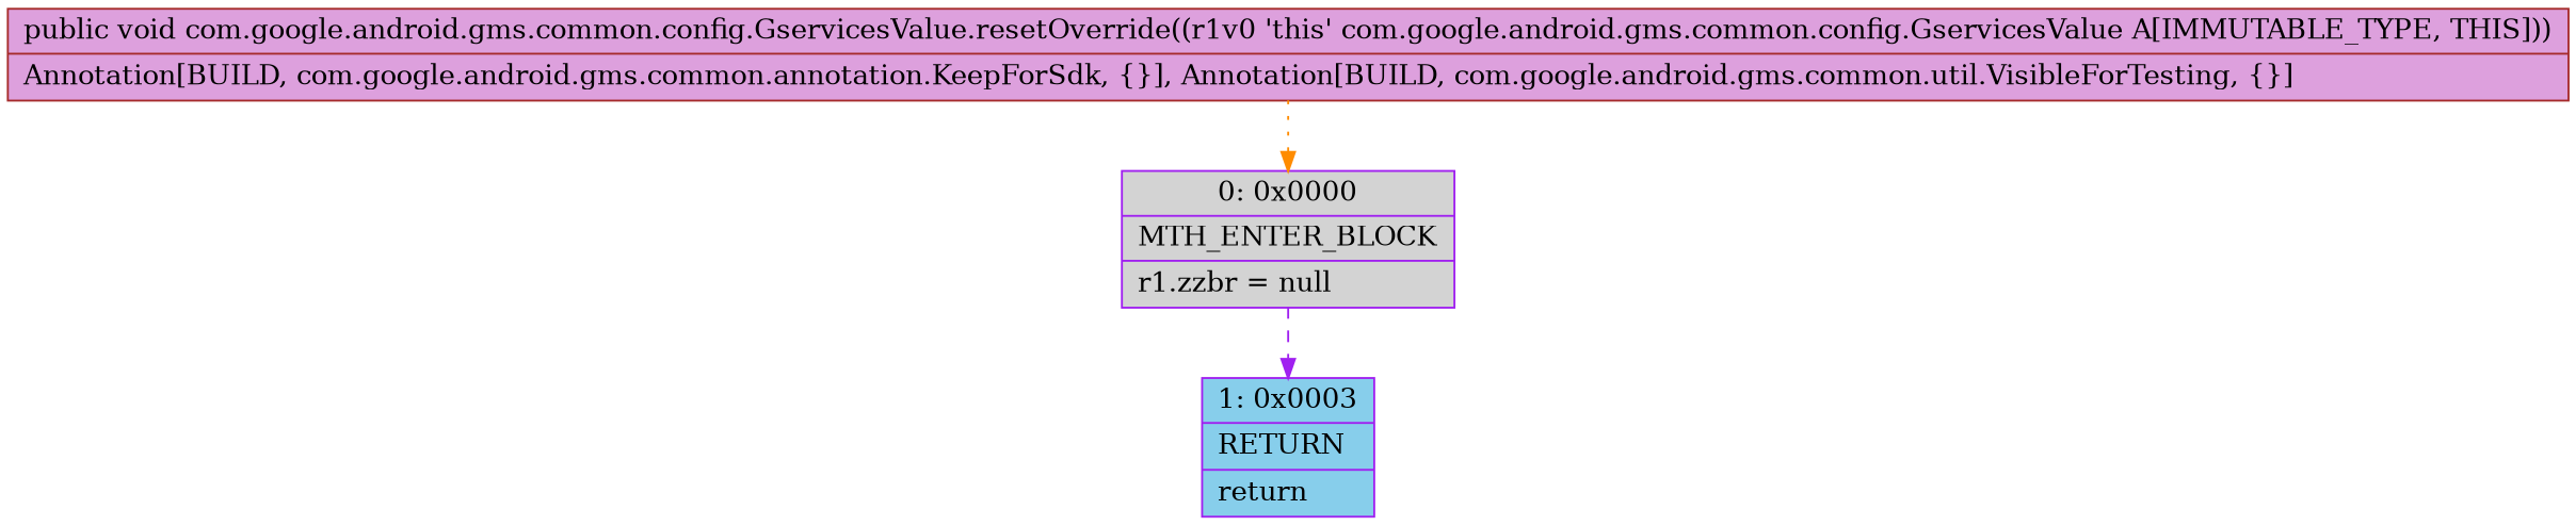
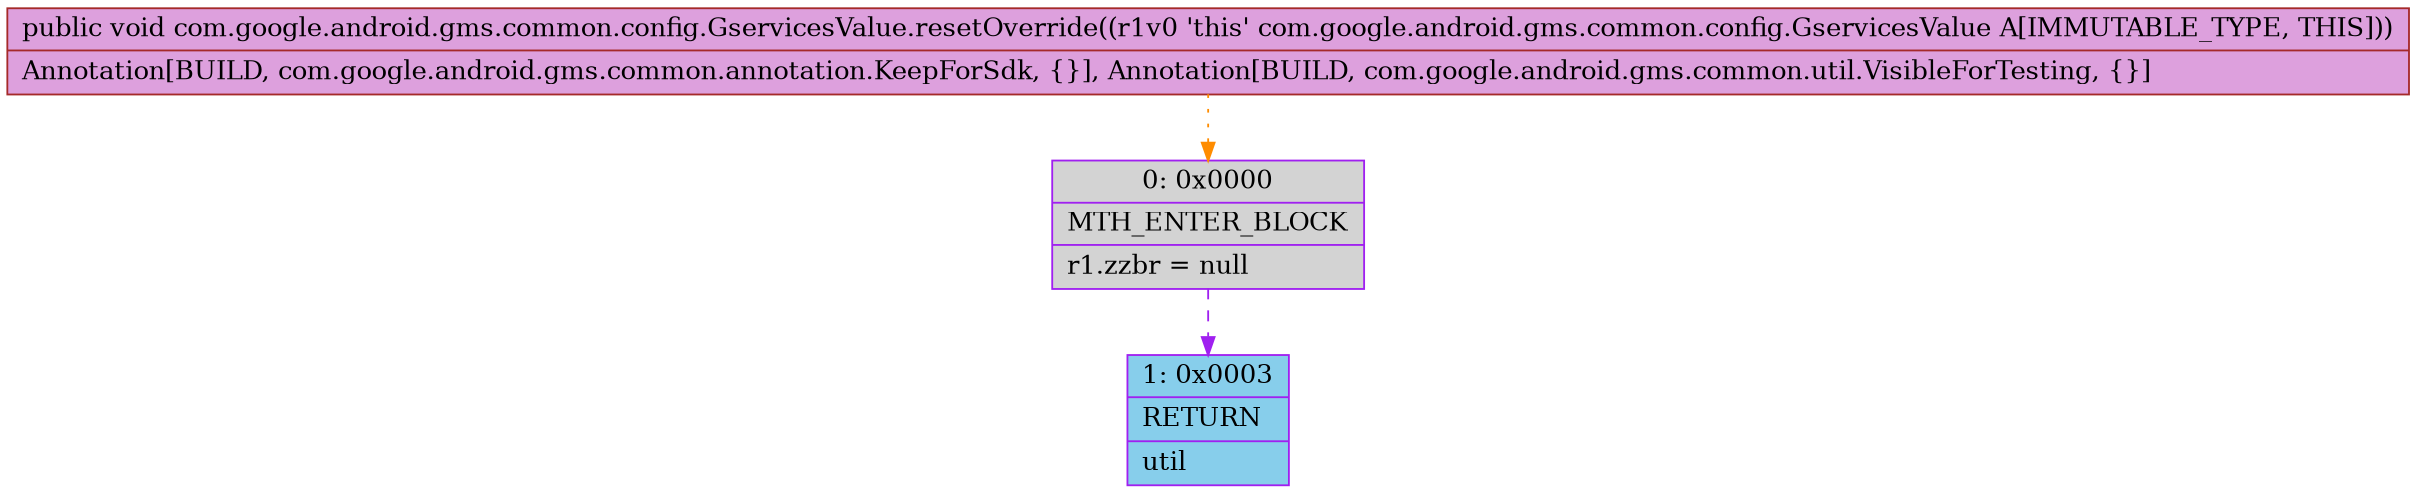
  digraph {
    node [shape=record style=filled color=purple]
    n1 [label="{0\:\ 0x0000|MTH_ENTER_BLOCK\l|r1.zzbr = null\l}" fillcolor=lightgrey]
-   n2 [label="{1\:\ 0x0003|RETURN\l|return\l}" fillcolor=skyblue]
+   n2 [label="{1\:\ 0x0003|RETURN\l|util\l}" fillcolor=skyblue]
    n3 [label="{public void com.google.android.gms.common.config.GservicesValue.resetOverride((r1v0 'this' com.google.android.gms.common.config.GservicesValue A[IMMUTABLE_TYPE, THIS]))  | Annotation[BUILD, com.google.android.gms.common.annotation.KeepForSdk, \{\}], Annotation[BUILD, com.google.android.gms.common.util.VisibleForTesting, \{\}]\l}" fillcolor=plum color=brown]
    n1 -> n2 [color=purple style=dashed]
    n3 -> n1 [color=darkorange style=dotted]
  }
